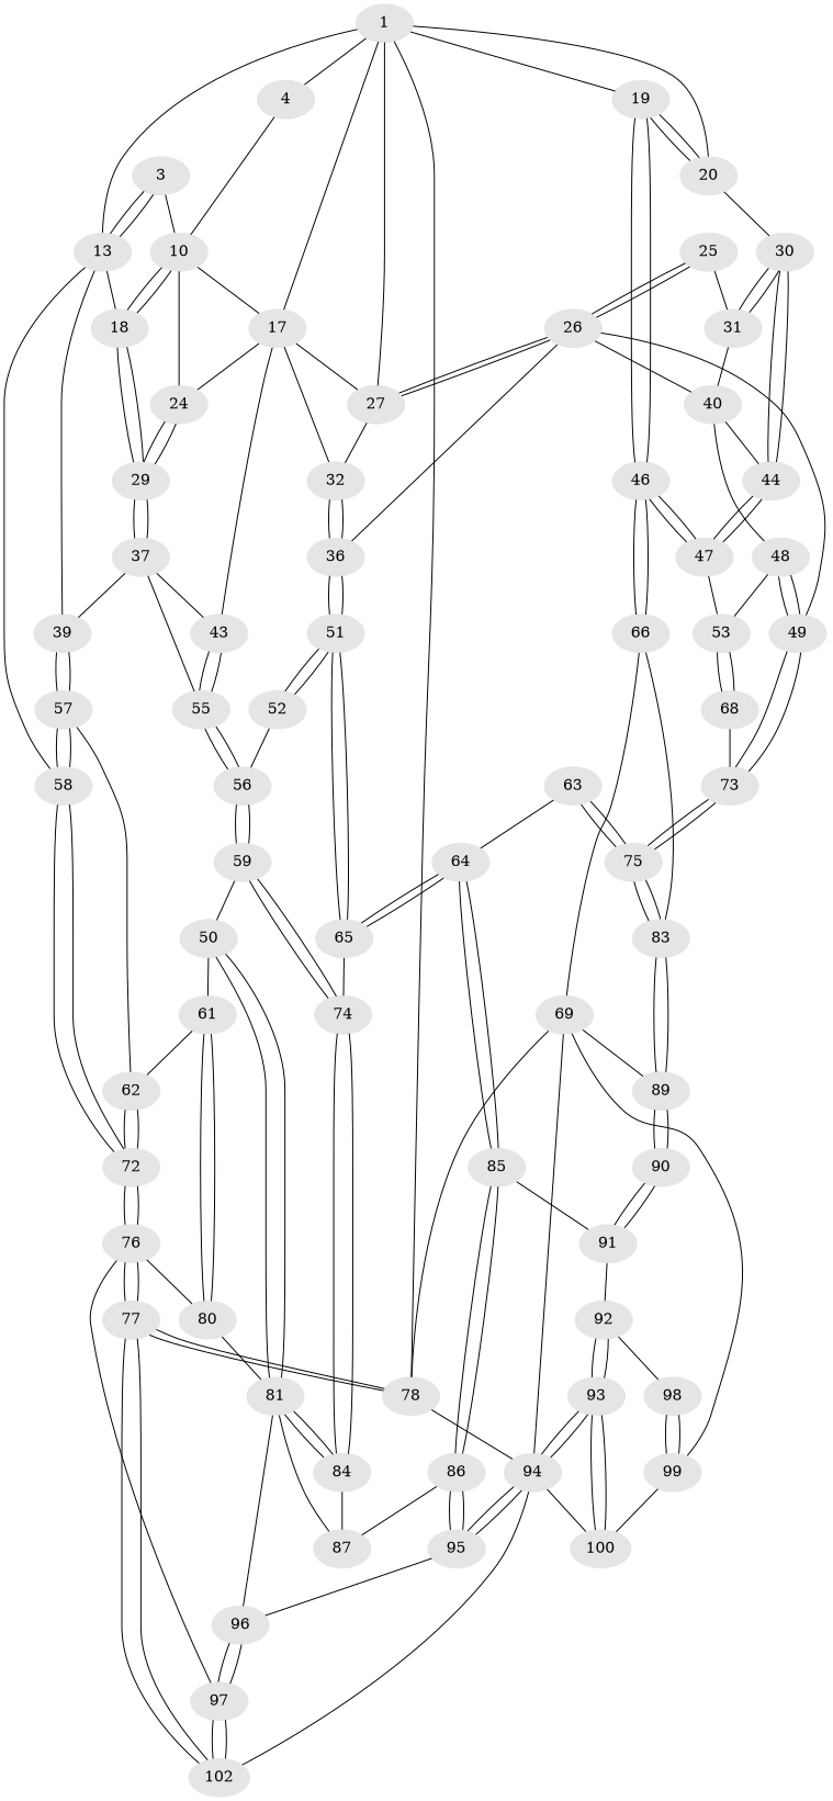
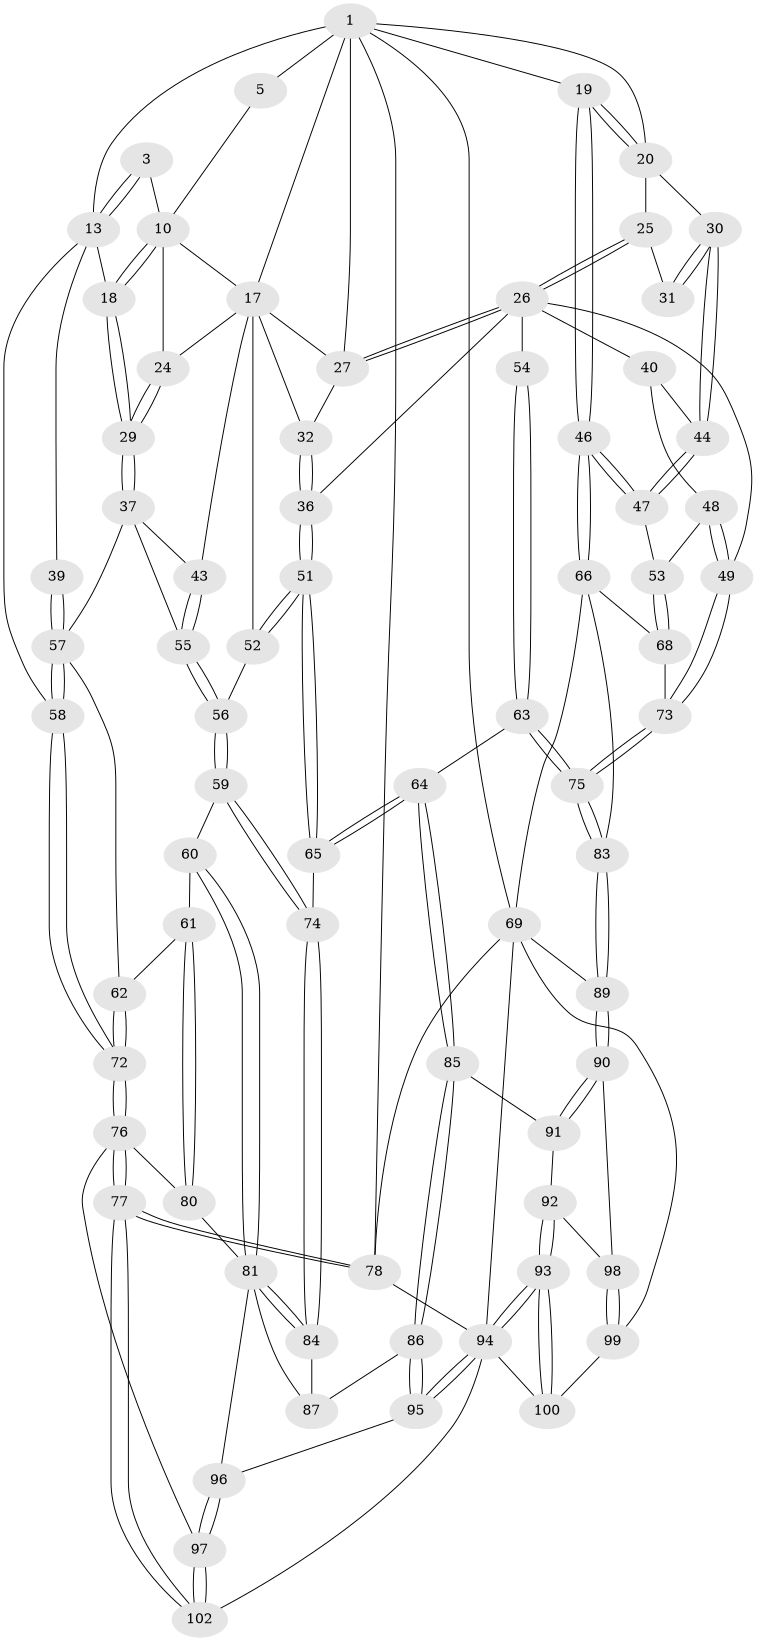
  graph {
    node [color=gray90 style=filled]
    1 [super="+2+7"]
-   4 [super="+5"]
+   4 [super="+5" label=5]
    13 [super="+14"]
    17 [super="+22"]
    19
    20 [super="+21"]
    27 [super="+28"]
    69 [super="+70"]
    78
    10 [super="+11"]
    18
    39
    58
    24
    32
    43
    52
    46
    25
    30
    89
    94 [super="+101"]
    99
    n24 [label=3]
    29
    57
    72
    36
    55
    56
    37 [super="+38"]
    47
    66 [super="+67"]
    26 [super="+34"]
    31
    44
    40 [super="+45"]
    49
+   54
    51
    48
    73
    63
    65
    62
    53
    68
    83
    75
    74
    59
    64
-   60 [label=50]
+   60
    76 [super="+79"]
    61
    81 [super="+82"]
    84
    80
    87
    96
    85
    86
    91
    90
    102
    95
    100
    77
    97
    92
    98
    93
    1 -- 4 [weight=2]
    1 -- 13
    1 -- 17
    1 -- 19
    1 -- 20
    1 -- 27
+   1 -- 69
    1 -- 78
    4 -- 10
    13 -- 18
    13 -- 39
    13 -- 58
    17 -- 27
    17 -- 24
    17 -- 32
    17 -- 43
+   17 -- 52
    19 -- 20
    19 -- 20
    19 -- 46
    19 -- 46
+   20 -- 25
    20 -- 30
    27 -- 32
    69 -- 78
    69 -- 89
    69 -- 94
    69 -- 99
    78 -- 94
    10 -- 17
    10 -- 18
    10 -- 18
    10 -- 24
    18 -- 29
    18 -- 29
    39 -- 57
    39 -- 57
    58 -- 72
    58 -- 72
    24 -- 29
    24 -- 29
    32 -- 36
    32 -- 36
    43 -- 55
    43 -- 55
    52 -- 56
    46 -- 47
    46 -- 47
    46 -- 66
    46 -- 66
    25 -- 26
    25 -- 26
    25 -- 31
    30 -- 31
    30 -- 31
    30 -- 44
    30 -- 44
    89 -- 90
    89 -- 90
    94 -- 102
    94 -- 95
    94 -- 95
    94 -- 100
    99 -- 100
    n24 -- 13
    n24 -- 13
    n24 -- 10
    29 -- 37
    29 -- 37
    57 -- 58
    57 -- 58
    57 -- 62
    72 -- 76
    72 -- 76
    36 -- 51
    36 -- 51
    55 -- 56
    55 -- 56
    56 -- 59
    56 -- 59
-   37 -- 39
+   37 -- 57
    37 -- 43
    37 -- 55
    47 -- 53
    66 -- 69
+   66 -- 68
    66 -- 83
    26 -- 27
    26 -- 27
    26 -- 36
    26 -- 40
    26 -- 49
-   31 -- 40
+   26 -- 54 [weight=2]
    44 -- 47
    44 -- 47
    40 -- 44
    40 -- 48
    49 -- 73
    49 -- 73
+   54 -- 63
+   54 -- 63
    51 -- 52
    51 -- 52
    51 -- 65
    51 -- 65
    48 -- 49
    48 -- 49
    48 -- 53
    73 -- 75
    73 -- 75
    63 -- 75
    63 -- 75
    63 -- 64
    65 -- 74
    62 -- 72
    62 -- 72
    53 -- 68
    53 -- 68
    68 -- 73
    83 -- 89
    83 -- 89
    75 -- 83
    75 -- 83
    74 -- 84
    74 -- 84
    59 -- 74
    59 -- 74
    59 -- 60
    64 -- 65
    64 -- 65
    64 -- 85
    64 -- 85
    60 -- 61
    60 -- 81
    60 -- 81
    76 -- 80
    76 -- 77
    76 -- 77
    76 -- 97
    61 -- 62
    61 -- 80
    61 -- 80
    81 -- 84
    81 -- 84
    81 -- 87
    81 -- 96
    84 -- 87
    80 -- 81
    96 -- 97
    96 -- 97
    85 -- 86
    85 -- 86
    85 -- 91
    86 -- 87
    86 -- 95
    86 -- 95
    91 -- 92
    90 -- 91
    90 -- 91
+   90 -- 98
    95 -- 96
    77 -- 78
    77 -- 78
    77 -- 102
    77 -- 102
    97 -- 102
    97 -- 102
    92 -- 98
    92 -- 93
    92 -- 93
    98 -- 99
    98 -- 99
    93 -- 94
    93 -- 94
    93 -- 100
    93 -- 100
  }
